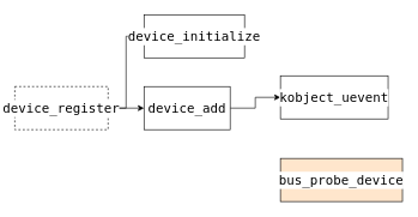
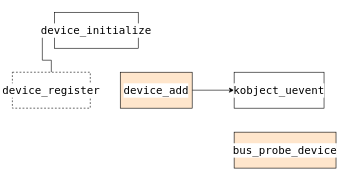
  <mxCell id="0" />
  <mxCell id="1" parent="0" />
  <mxCell id="2" style="edgeStyle=orthogonalEdgeStyle;rounded=0;orthogonalLoop=1;jettySize=auto;html=1;entryX=0;entryY=0.5;entryDx=0;entryDy=0;" edge="1" parent="1" source="4" target="5"><mxGeometry relative="1" as="geometry" /></mxCell>
- <mxCell id="3" style="edgeStyle=orthogonalEdgeStyle;rounded=0;orthogonalLoop=1;jettySize=auto;html=1;" edge="1" parent="1" source="4" target="7"><mxGeometry relative="1" as="geometry" /></mxCell>
  <mxCell id="4" value="&lt;div style=&quot;background-color: rgb(255 , 255 , 255) ; font-family: &amp;#34;droid sans mono&amp;#34; , monospace , monospace , &amp;#34;droid sans fallback&amp;#34; ; font-size: 18px ; line-height: 24px&quot;&gt;device_register&lt;/div&gt;" style="whiteSpace=wrap;html=1;dashed=1;" vertex="1" parent="1"><mxGeometry x="20" y="120" width="130" height="60" as="geometry" /></mxCell>
- <mxCell id="5" value="&lt;div style=&quot;background-color: rgb(255 , 255 , 255) ; font-family: &amp;#34;droid sans mono&amp;#34; , monospace , monospace , &amp;#34;droid sans fallback&amp;#34; ; font-size: 18px ; line-height: 24px&quot;&gt;device_initialize&lt;/div&gt;" style="whiteSpace=wrap;html=1;" vertex="1" parent="1"><mxGeometry x="200" y="20" width="140" height="60" as="geometry" /></mxCell>
+ <mxCell id="5" value="&lt;div style=&quot;background-color: rgb(255 , 255 , 255) ; font-family: &amp;#34;droid sans mono&amp;#34; , monospace , monospace , &amp;#34;droid sans fallback&amp;#34; ; font-size: 18px ; line-height: 24px&quot;&gt;device_initialize&lt;/div&gt;" style="whiteSpace=wrap;html=1;" vertex="1" parent="1"><mxGeometry x="90" y="20" width="140" height="60" as="geometry" /></mxCell>
  <mxCell id="6" style="edgeStyle=orthogonalEdgeStyle;rounded=0;orthogonalLoop=1;jettySize=auto;html=1;entryX=0;entryY=0.5;entryDx=0;entryDy=0;" edge="1" parent="1" source="7" target="8"><mxGeometry relative="1" as="geometry" /></mxCell>
- <mxCell id="7" value="&lt;div style=&quot;background-color: rgb(255 , 255 , 255) ; font-family: &amp;#34;droid sans mono&amp;#34; , monospace , monospace , &amp;#34;droid sans fallback&amp;#34; ; font-size: 18px ; line-height: 24px&quot;&gt;device_add&lt;/div&gt;" style="whiteSpace=wrap;html=1;" vertex="1" parent="1"><mxGeometry x="200" y="120" width="120" height="60" as="geometry" /></mxCell>
- <mxCell id="8" value="&lt;div style=&quot;background-color: rgb(255 , 255 , 255) ; font-family: &amp;#34;droid sans mono&amp;#34; , monospace , monospace , &amp;#34;droid sans fallback&amp;#34; ; font-size: 18px ; line-height: 24px&quot;&gt;kobject_uevent&lt;/div&gt;" style="whiteSpace=wrap;html=1;" vertex="1" parent="1"><mxGeometry x="390" y="105" width="150" height="60" as="geometry" /></mxCell>
+ <mxCell id="7" value="&lt;div style=&quot;background-color: rgb(255 , 255 , 255) ; font-family: &amp;#34;droid sans mono&amp;#34; , monospace , monospace , &amp;#34;droid sans fallback&amp;#34; ; font-size: 18px ; line-height: 24px&quot;&gt;device_add&lt;/div&gt;" style="whiteSpace=wrap;html=1;fillColor=#ffe6cc;" vertex="1" parent="1"><mxGeometry x="200" y="120" width="120" height="60" as="geometry" /></mxCell>
+ <mxCell id="8" value="&lt;div style=&quot;background-color: rgb(255 , 255 , 255) ; font-family: &amp;#34;droid sans mono&amp;#34; , monospace , monospace , &amp;#34;droid sans fallback&amp;#34; ; font-size: 18px ; line-height: 24px&quot;&gt;kobject_uevent&lt;/div&gt;" style="whiteSpace=wrap;html=1;" vertex="1" parent="1"><mxGeometry x="390" y="120" width="150" height="60" as="geometry" /></mxCell>
  <mxCell id="9" value="&lt;div style=&quot;background-color: rgb(255 , 255 , 255) ; font-family: &amp;#34;droid sans mono&amp;#34; , monospace , monospace , &amp;#34;droid sans fallback&amp;#34; ; font-size: 18px ; line-height: 24px&quot;&gt;bus_probe_device&lt;/div&gt;" style="whiteSpace=wrap;html=1;fillColor=#ffe6cc;" vertex="1" parent="1"><mxGeometry x="390" y="220" width="170" height="60" as="geometry" /></mxCell>
